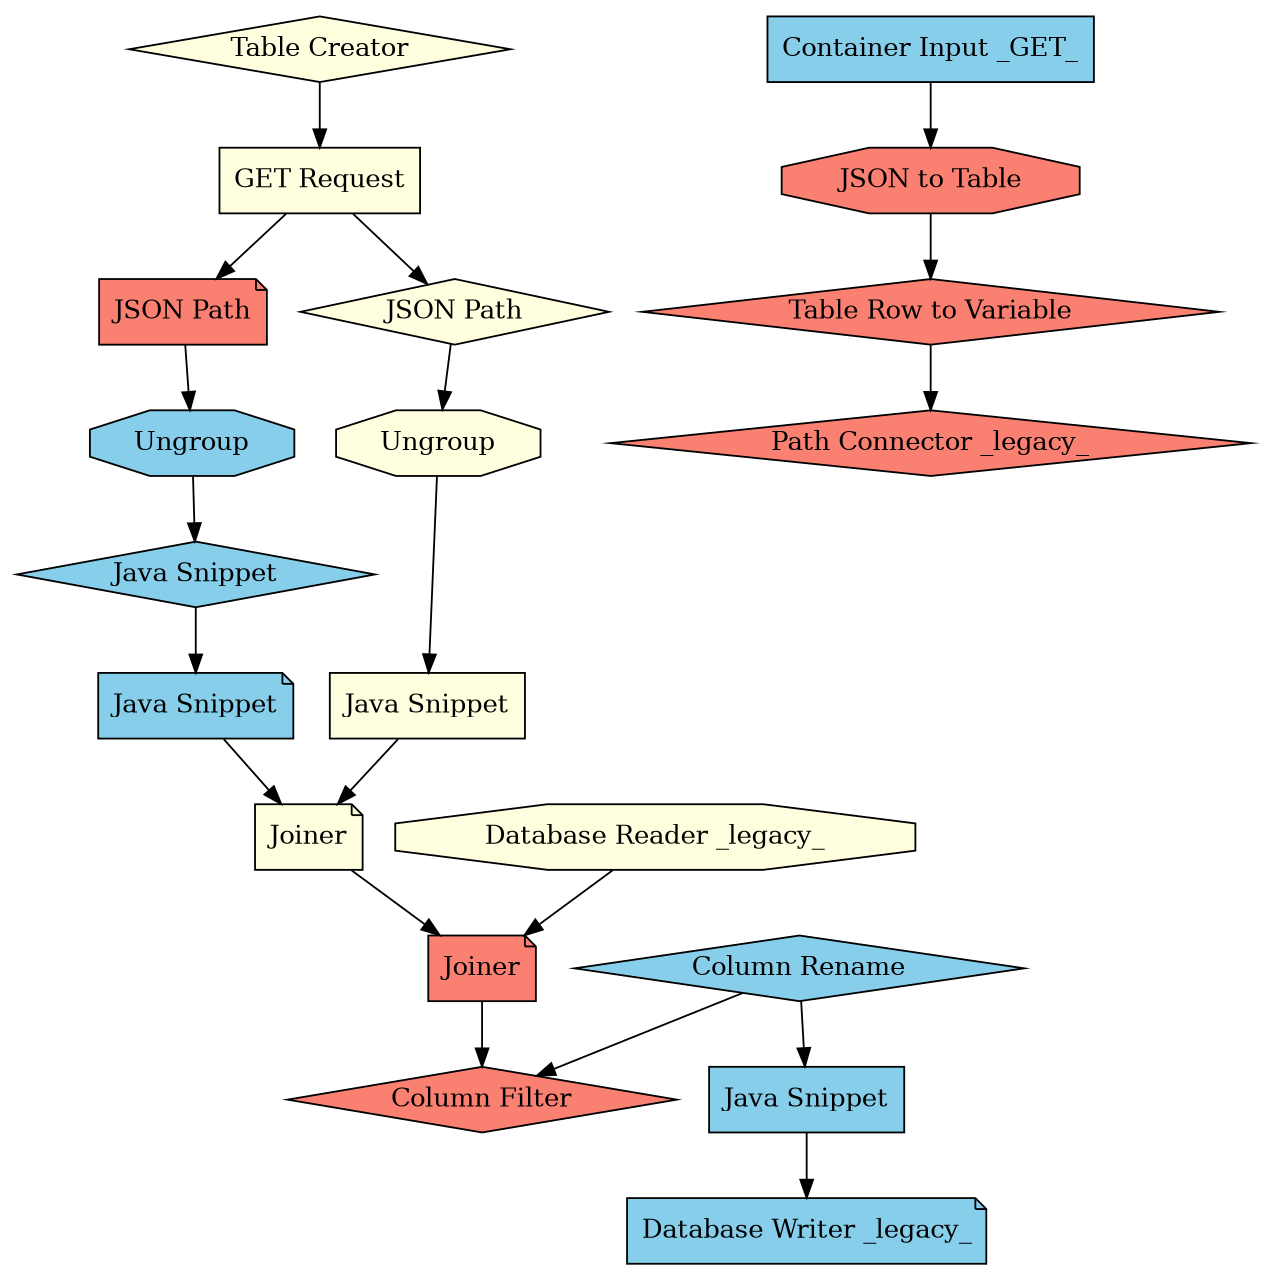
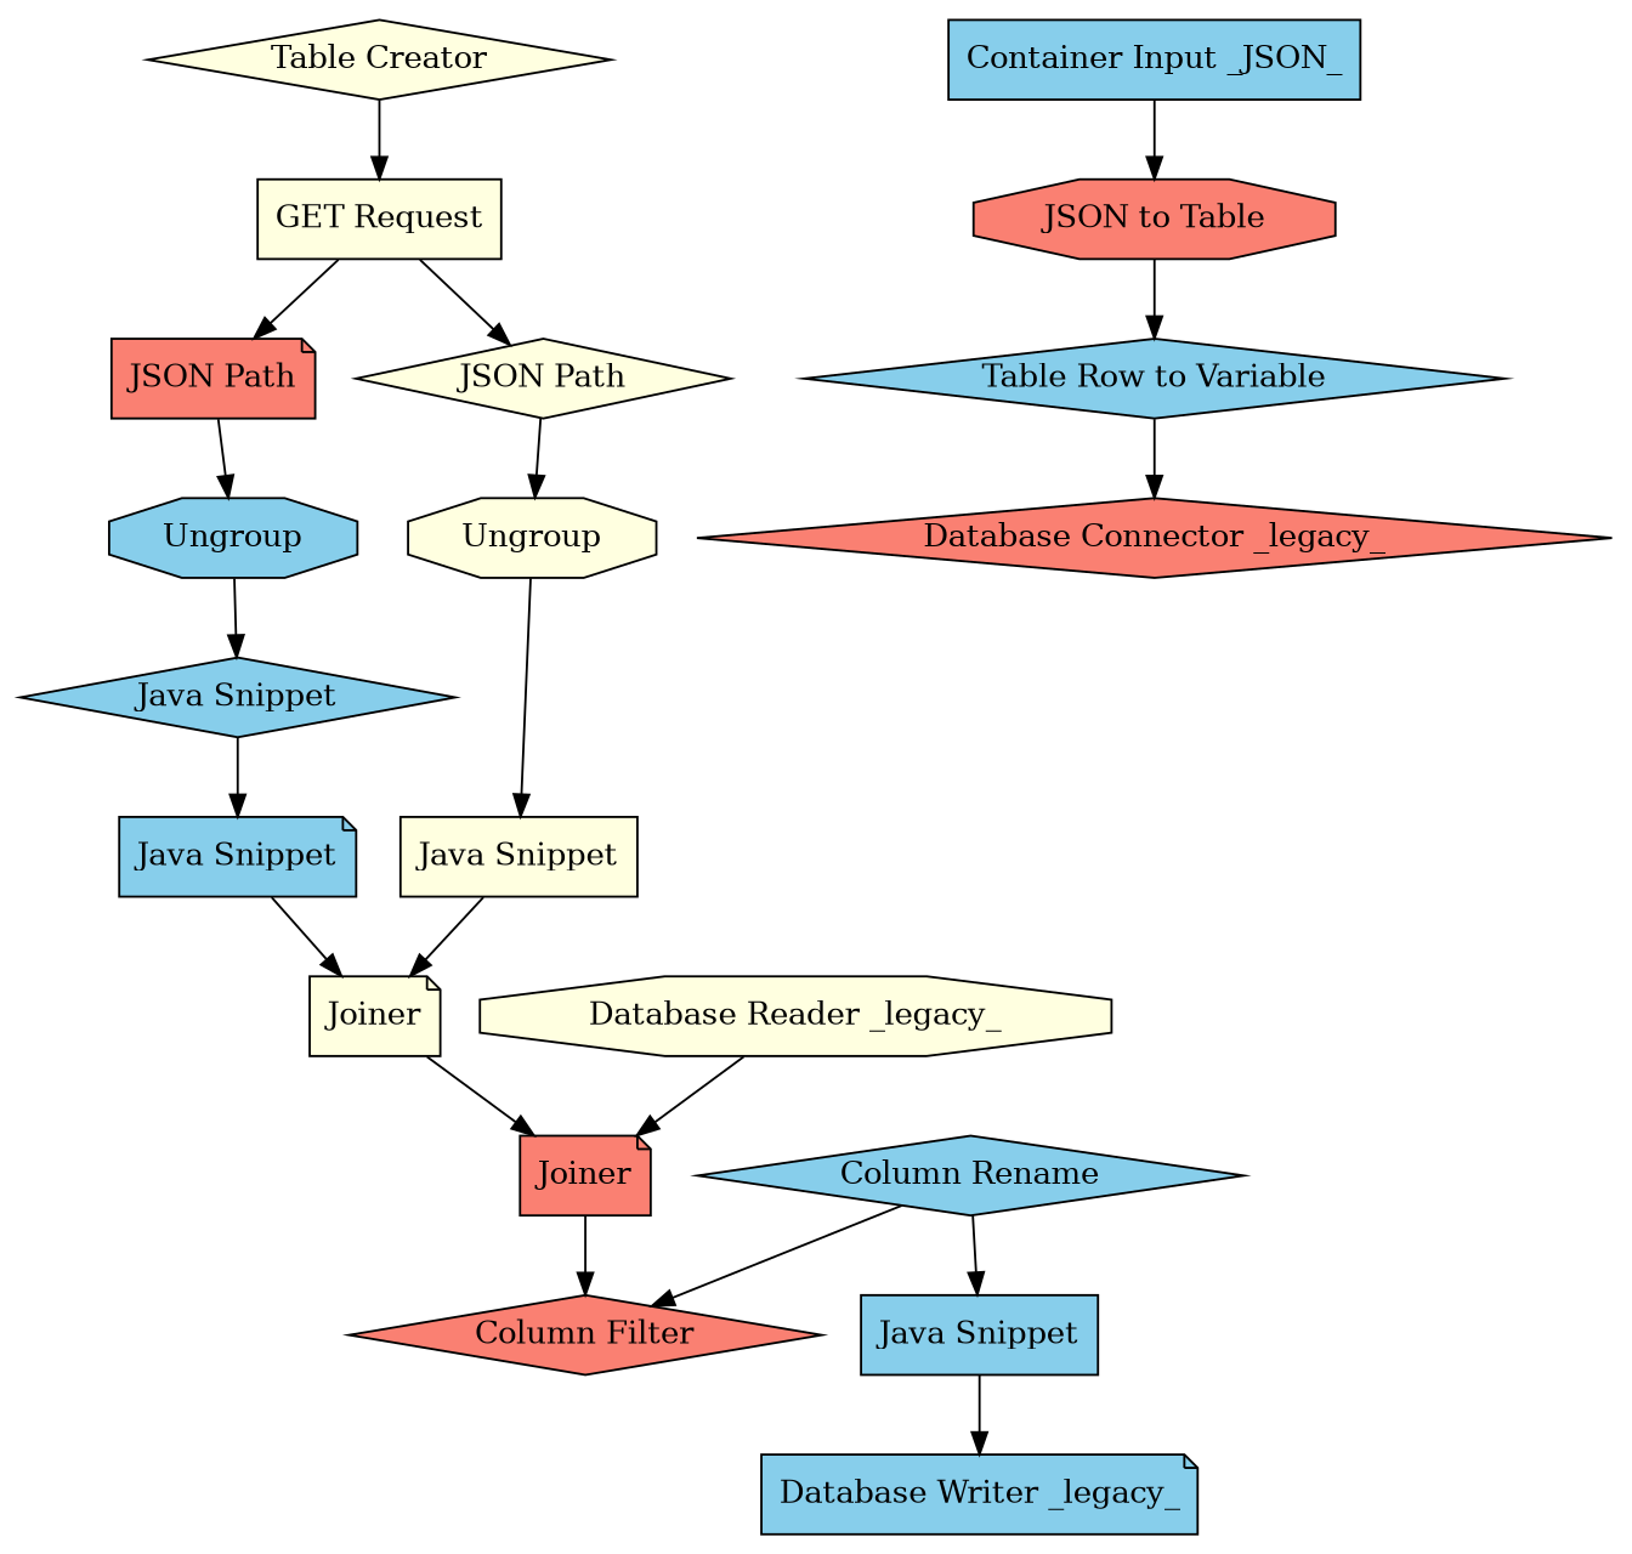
  digraph {
    rankdir=TB
    node [fillcolor=lightyellow shape=diamond style=filled]
    n1 [label="Table Creator"]
    n2 [label="GET Request" shape=box]
    n3 [fillcolor=salmon label="JSON Path" shape=note]
    n4 [label="JSON Path"]
    n5 [fillcolor=skyblue label=Ungroup shape=octagon]
    n6 [label=Ungroup shape=octagon]
    n7 [fillcolor=skyblue label="Java Snippet"]
    n8 [label="Database Reader _legacy_" shape=octagon]
    n9 [fillcolor=salmon label=Joiner shape=note]
    n10 [fillcolor=salmon label="Column Filter"]
    n11 [fillcolor=skyblue label="Java Snippet" shape=note]
    n12 [fillcolor=skyblue label="Database Writer _legacy_" shape=note]
    n13 [fillcolor=skyblue label="Column Rename"]
    n14 [fillcolor=skyblue label="Java Snippet" shape=box]
-   n15 [fillcolor=salmon label="Path Connector _legacy_"]
-   n16 [fillcolor=skyblue label="Container Input _GET_" shape=box]
+   n15 [fillcolor=salmon label="Database Connector _legacy_"]
+   n16 [fillcolor=skyblue label="Container Input _JSON_" shape=box]
    n17 [fillcolor=salmon label="JSON to Table" shape=octagon]
-   n18 [fillcolor=salmon label="Table Row to Variable"]
+   n18 [fillcolor=skyblue label="Table Row to Variable"]
    n19 [label="Java Snippet" shape=box]
    n20 [label=Joiner shape=note]
    n1 -> n2
    n2 -> n3
    n2 -> n4
    n3 -> n5
    n4 -> n6
    n5 -> n7
    n6 -> n19
    n7 -> n11
    n8 -> n9
    n9 -> n10
    n11 -> n20
    n13 -> n10
    n13 -> n14
    n14 -> n12
    n16 -> n17
    n17 -> n18
    n18 -> n15
    n19 -> n20
    n20 -> n9
  }
